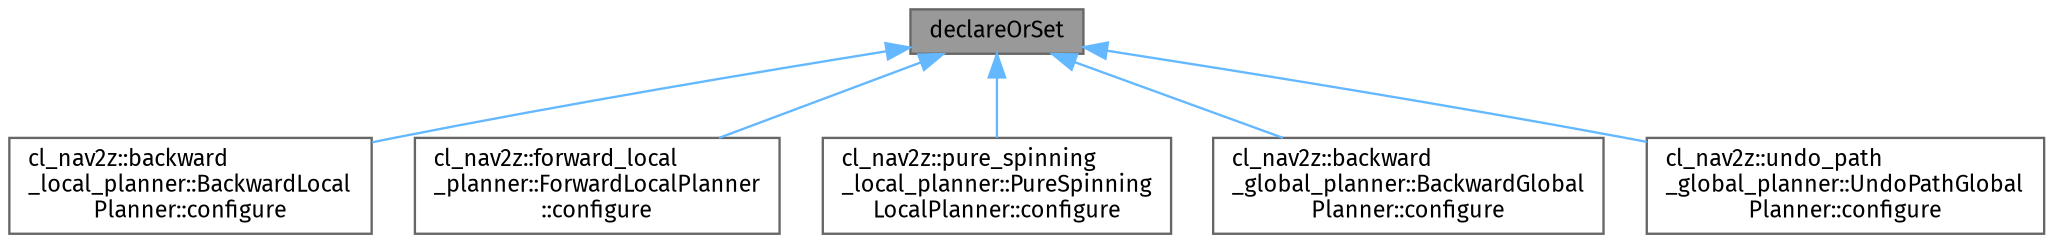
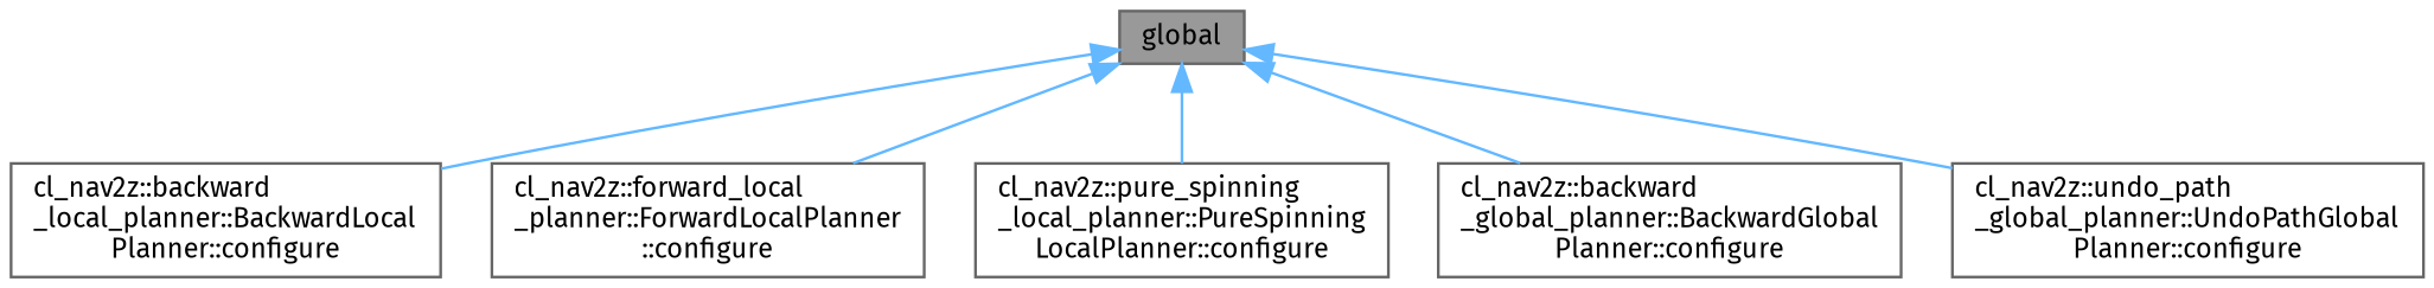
  digraph {
    rankdir=TB
    fontname="Fira Sans"
    node [color=grey40 fillcolor=white fontname="Fira Sans" fontsize=10 shape=box style=filled]
    edge [color=steelblue1 dir=back fontname="Fira Sans" fontsize=10 labelfontname=Helvetica labelfontsize=10 style=solid]
-   n1 [color=gray40 fillcolor=grey60 fontcolor=black height=0.2 label=declareOrSet width=0.4]
+   n1 [color=gray40 fillcolor=grey60 fontcolor=black height=0.2 label=global width=0.4]
    n2 [height=0.2 label="cl_nav2z::backward\l_local_planner::BackwardLocal\lPlanner::configure" width=0.4]
    n3 [height=0.2 label="cl_nav2z::forward_local\l_planner::ForwardLocalPlanner\l::configure" width=0.4]
    n4 [height=0.2 label="cl_nav2z::pure_spinning\l_local_planner::PureSpinning\lLocalPlanner::configure" width=0.4]
    n5 [height=0.2 label="cl_nav2z::backward\l_global_planner::BackwardGlobal\lPlanner::configure" width=0.4]
    n6 [height=0.2 label="cl_nav2z::undo_path\l_global_planner::UndoPathGlobal\lPlanner::configure" width=0.4]
    n1 -> n2
    n1 -> n3
    n1 -> n4
    n1 -> n5
    n1 -> n6
  }
